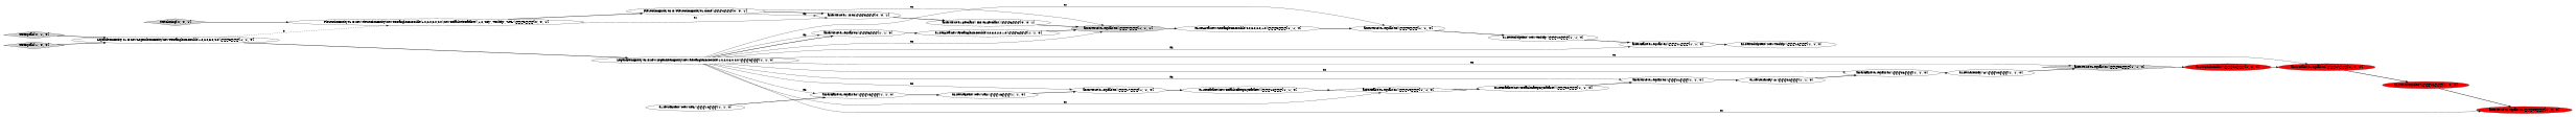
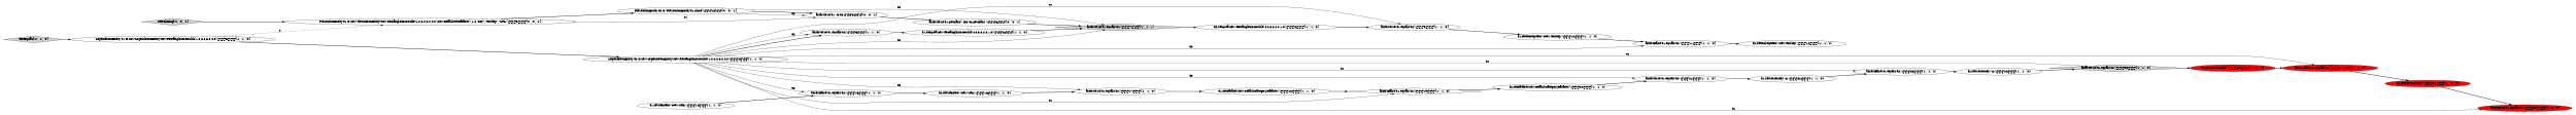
  digraph {
    rankdir=LR
    node [fillcolor=white shape=ellipse style=filled]
    edge [style=bold]
    n1 [label="e1.setSeriesKey(\"A\")@@@22@@@['1', '1', '0']"]
    n2 [label="assertFalse(e1.equals(e2))@@@23@@@['1', '1', '0']"]
    n3 [label="e2.setSeriesKey(\"A\")@@@24@@@['1', '1', '0']"]
    n4 [fillcolor=lightgray label="testCloning['0', '0', '1']" shape=diamond]
    n5 [label="PieSectionEntity e1 = new PieSectionEntity(new Rectangle2D.Double(1.0,2.0,3.0,4.0),new DefaultPieDataset(),1,2,\"Key\",\"ToolTip\",\"URL\")@@@3@@@['0', '0', '1']"]
    n6 [label="assertTrue(e1 != e2)@@@5@@@['0', '0', '1']"]
    n7 [label="PieSectionEntity e2 = (PieSectionEntity)e1.clone()@@@4@@@['0', '0', '1']"]
    n8 [label="assertTrue(e1.equals(e2))@@@17@@@['1', '1', '0']"]
    n9 [label="e1.setDataset(new DefaultCategoryDataset())@@@18@@@['1', '1', '0']"]
    n10 [label="assertFalse(e1.equals(e2))@@@19@@@['1', '1', '0']" shape=diamond]
    n11 [label="assertTrue(e1.getClass() == e2.getClass())@@@6@@@['0', '0', '1']"]
-   n12 [fillcolor=lightgray label="assertTrue(e1.equals(e2))@@@7@@@['1', '1', '1']"]
+   n12 [fillcolor=lightgray label="assertTrue(e1.equals(e2))@@@7@@@['1', '1', '1']" shape=diamond]
    n13 [fillcolor=red label="e1.setSeriesIndex(7)@@@26@@@['1', '0', '0']"]
    n14 [fillcolor=red label="assertFalse(e1.equals(e2))@@@27@@@['1', '0', '0']"]
    n15 [fillcolor=red label="e2.setSeriesIndex(7)@@@28@@@['1', '0', '0']"]
    n16 [label="assertFalse(e1.equals(e2))@@@15@@@['1', '1', '0']"]
    n17 [label="e2.setURLText(\"New URL\")@@@16@@@['1', '1', '0']"]
    n18 [label="e1.setURLText(\"New URL\")@@@14@@@['1', '1', '0']"]
    n19 [label="e2.setDataset(new DefaultCategoryDataset())@@@20@@@['1', '1', '0']"]
    n20 [label="assertTrue(e1.equals(e2))@@@21@@@['1', '1', '0']"]
    n21 [label="assertTrue(e1.equals(e2))@@@9@@@['1', '1', '0']"]
    n22 [label="e1.setToolTipText(\"New ToolTip\")@@@10@@@['1', '1', '0']"]
    n23 [label="assertFalse(e1.equals(e2))@@@11@@@['1', '1', '0']"]
    n24 [fillcolor=lightgray label="assertTrue(e1.equals(e2))@@@25@@@['1', '1', '0']" shape=diamond]
    n25 [label="e1.setArea(new Rectangle2D.Double(4.0,3.0,2.0,1.0))@@@6@@@['1', '1', '0']"]
    n26 [label="e2.setArea(new Rectangle2D.Double(4.0,3.0,2.0,1.0))@@@8@@@['1', '1', '0']"]
    n27 [label="e2.setToolTipText(\"New ToolTip\")@@@12@@@['1', '1', '0']"]
    n28 [label="LegendItemEntity e2 = new LegendItemEntity(new Rectangle2D.Double(1.0,2.0,3.0,4.0))@@@4@@@['1', '1', '0']"]
    n29 [fillcolor=red label="assertTrue(e1.equals(e2))@@@29@@@['1', '0', '0']"]
    n30 [label="assertTrue(e1.equals(e2))@@@5@@@['1', '1', '0']"]
    n31 [fillcolor=lightgray label="testEquals['0', '1', '0']" shape=diamond]
    n32 [label="LegendItemEntity e1 = new LegendItemEntity(new Rectangle2D.Double(1.0,2.0,3.0,4.0))@@@3@@@['1', '1', '0']"]
-   n33 [fillcolor=lightgray label="testEquals['1', '0', '0']" shape=diamond]
    n1 -> n2
    n2 -> n3
    n3 -> n24
    n4 -> n5
    n5 -> n6 [label=e1 style=solid]
    n5 -> n7
    n6 -> n11
    n7 -> n6 [label=e2 style=solid]
    n7 -> n6
    n7 -> n12 [label=e2 style=solid]
    n8 -> n9
    n9 -> n10
    n10 -> n19
    n11 -> n12
    n12 -> n26
    n13 -> n14
    n14 -> n15
    n15 -> n29
    n16 -> n17
    n17 -> n8
    n18 -> n16
    n19 -> n20
    n20 -> n1
    n21 -> n22
    n22 -> n23
    n23 -> n27
    n24 -> n13
    n25 -> n12
    n26 -> n21
    n28 -> n2 [label=e2 style=solid]
    n28 -> n8 [label=e2 style=solid]
    n28 -> n10 [label=e2 style=solid]
    n28 -> n12 [label=e2 style=solid]
    n28 -> n14 [label=e2 style=solid]
    n28 -> n16 [label=e2 style=solid]
    n28 -> n20 [label=e2 style=solid]
    n28 -> n21 [label=e2 style=solid]
    n28 -> n23 [label=e2 style=solid]
    n28 -> n24 [label=e2 style=solid]
    n28 -> n29 [label=e2 style=solid]
    n28 -> n30 [label=e2 style=solid]
    n28 -> n30
    n30 -> n25
    n31 -> n32
    n32 -> n5 [label=0 style=dashed]
    n32 -> n28
-   n33 -> n32
  }
